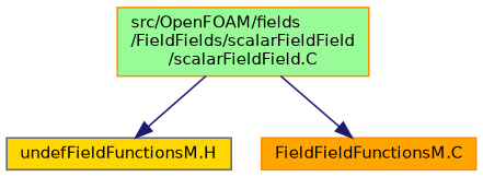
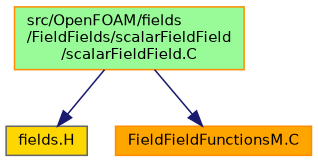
  digraph {
    fontname="DejaVu Sans"
    node [color=darkorange fontname="DejaVu Sans" fontsize=10 shape=record style=filled]
    edge [color=midnightblue fontname="DejaVu Sans" fontsize=10 labelfontname=Helvetica labelfontsize=10 style=solid]
    n1 [fillcolor=palegreen fontcolor=black height=0.2 label="src/OpenFOAM/fields\l/FieldFields/scalarFieldField\l/scalarFieldField.C" width=0.4]
-   n2 [color=gray40 fillcolor=gold height=0.2 label="undefFieldFunctionsM.H" width=0.4]
+   n2 [color=gray40 fillcolor=gold height=0.2 label="fields.H" width=0.4]
    n3 [fillcolor=orange height=0.2 label="FieldFieldFunctionsM.C" width=0.4]
    n1 -> n2
    n1 -> n3
  }
